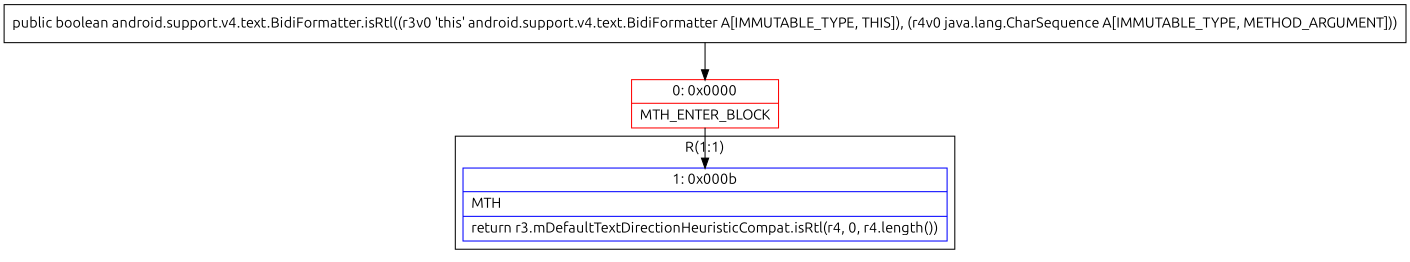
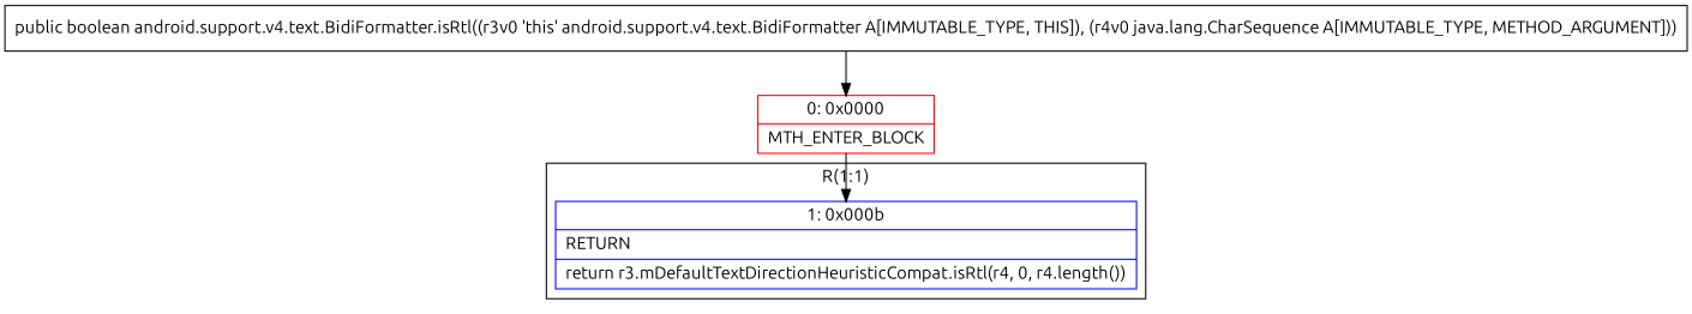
  digraph {
    fontname=Ubuntu
    node [shape=record fontname=Ubuntu]
    edge [fontname=Ubuntu]
-   n1 [color=blue label="{1\:\ 0x000b|MTH\l|return r3.mDefaultTextDirectionHeuristicCompat.isRtl(r4, 0, r4.length())\l}"]
+   n1 [color=blue label="{1\:\ 0x000b|RETURN\l|return r3.mDefaultTextDirectionHeuristicCompat.isRtl(r4, 0, r4.length())\l}"]
    n2 [color=red label="{0\:\ 0x0000|MTH_ENTER_BLOCK\l}"]
    n3 [label="{public boolean android.support.v4.text.BidiFormatter.isRtl((r3v0 'this' android.support.v4.text.BidiFormatter A[IMMUTABLE_TYPE, THIS]), (r4v0 java.lang.CharSequence A[IMMUTABLE_TYPE, METHOD_ARGUMENT])) }"]
    subgraph cluster_1 {
      label="R(1:1)"
      n1
    }
    n2 -> n1
    n3 -> n2
  }
